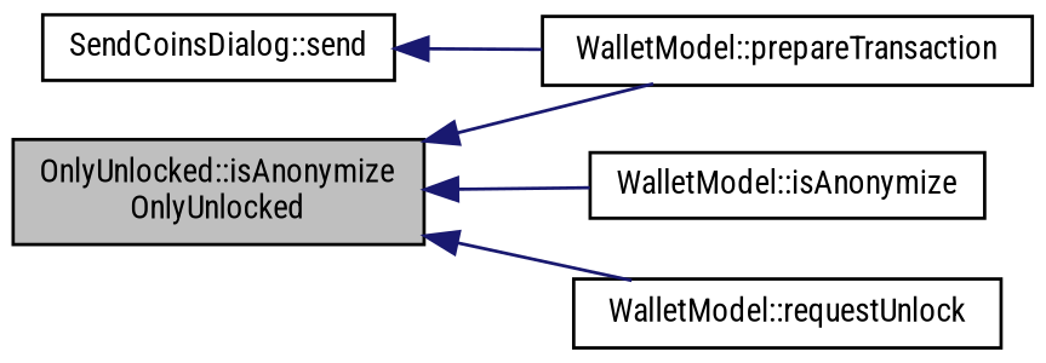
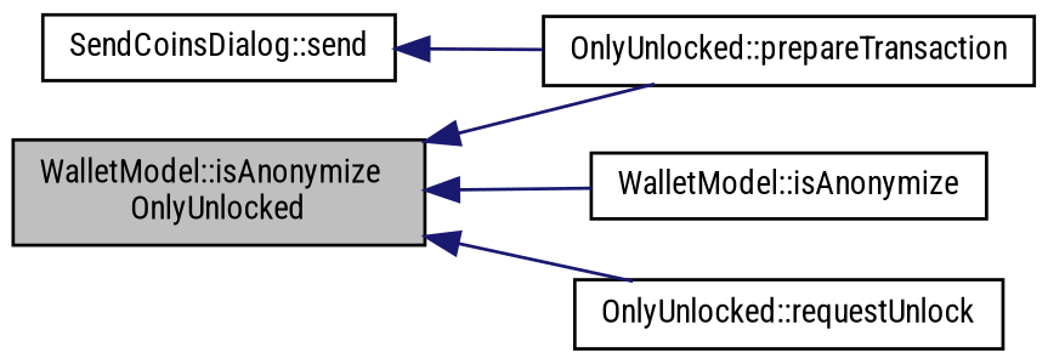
  digraph {
    fontname="Roboto Condensed"
    rankdir=LR
    node [color=black fillcolor=white fontname="Roboto Condensed" fontsize=10 shape=record style=filled]
    edge [color=midnightblue dir=back fontname="Roboto Condensed" fontsize=10 labelfontname=Helvetica labelfontsize=10 style=solid]
-   n1 [fillcolor=grey75 fontcolor=black height=0.2 label="OnlyUnlocked::isAnonymize\lOnlyUnlocked" width=0.4]
-   n2 [height=0.2 label="WalletModel::prepareTransaction" width=0.4]
+   n1 [fillcolor=grey75 fontcolor=black height=0.2 label="WalletModel::isAnonymize\lOnlyUnlocked" width=0.4]
+   n2 [height=0.2 label="OnlyUnlocked::prepareTransaction" width=0.4]
    n3 [height=0.2 label="WalletModel::isAnonymize" width=0.4]
-   n4 [height=0.2 label="WalletModel::requestUnlock" width=0.4]
+   n4 [height=0.2 label="OnlyUnlocked::requestUnlock" width=0.4]
    n5 [height=0.2 label="SendCoinsDialog::send" width=0.4]
    n1 -> n2
    n1 -> n3
    n1 -> n4
    n5 -> n2
  }
